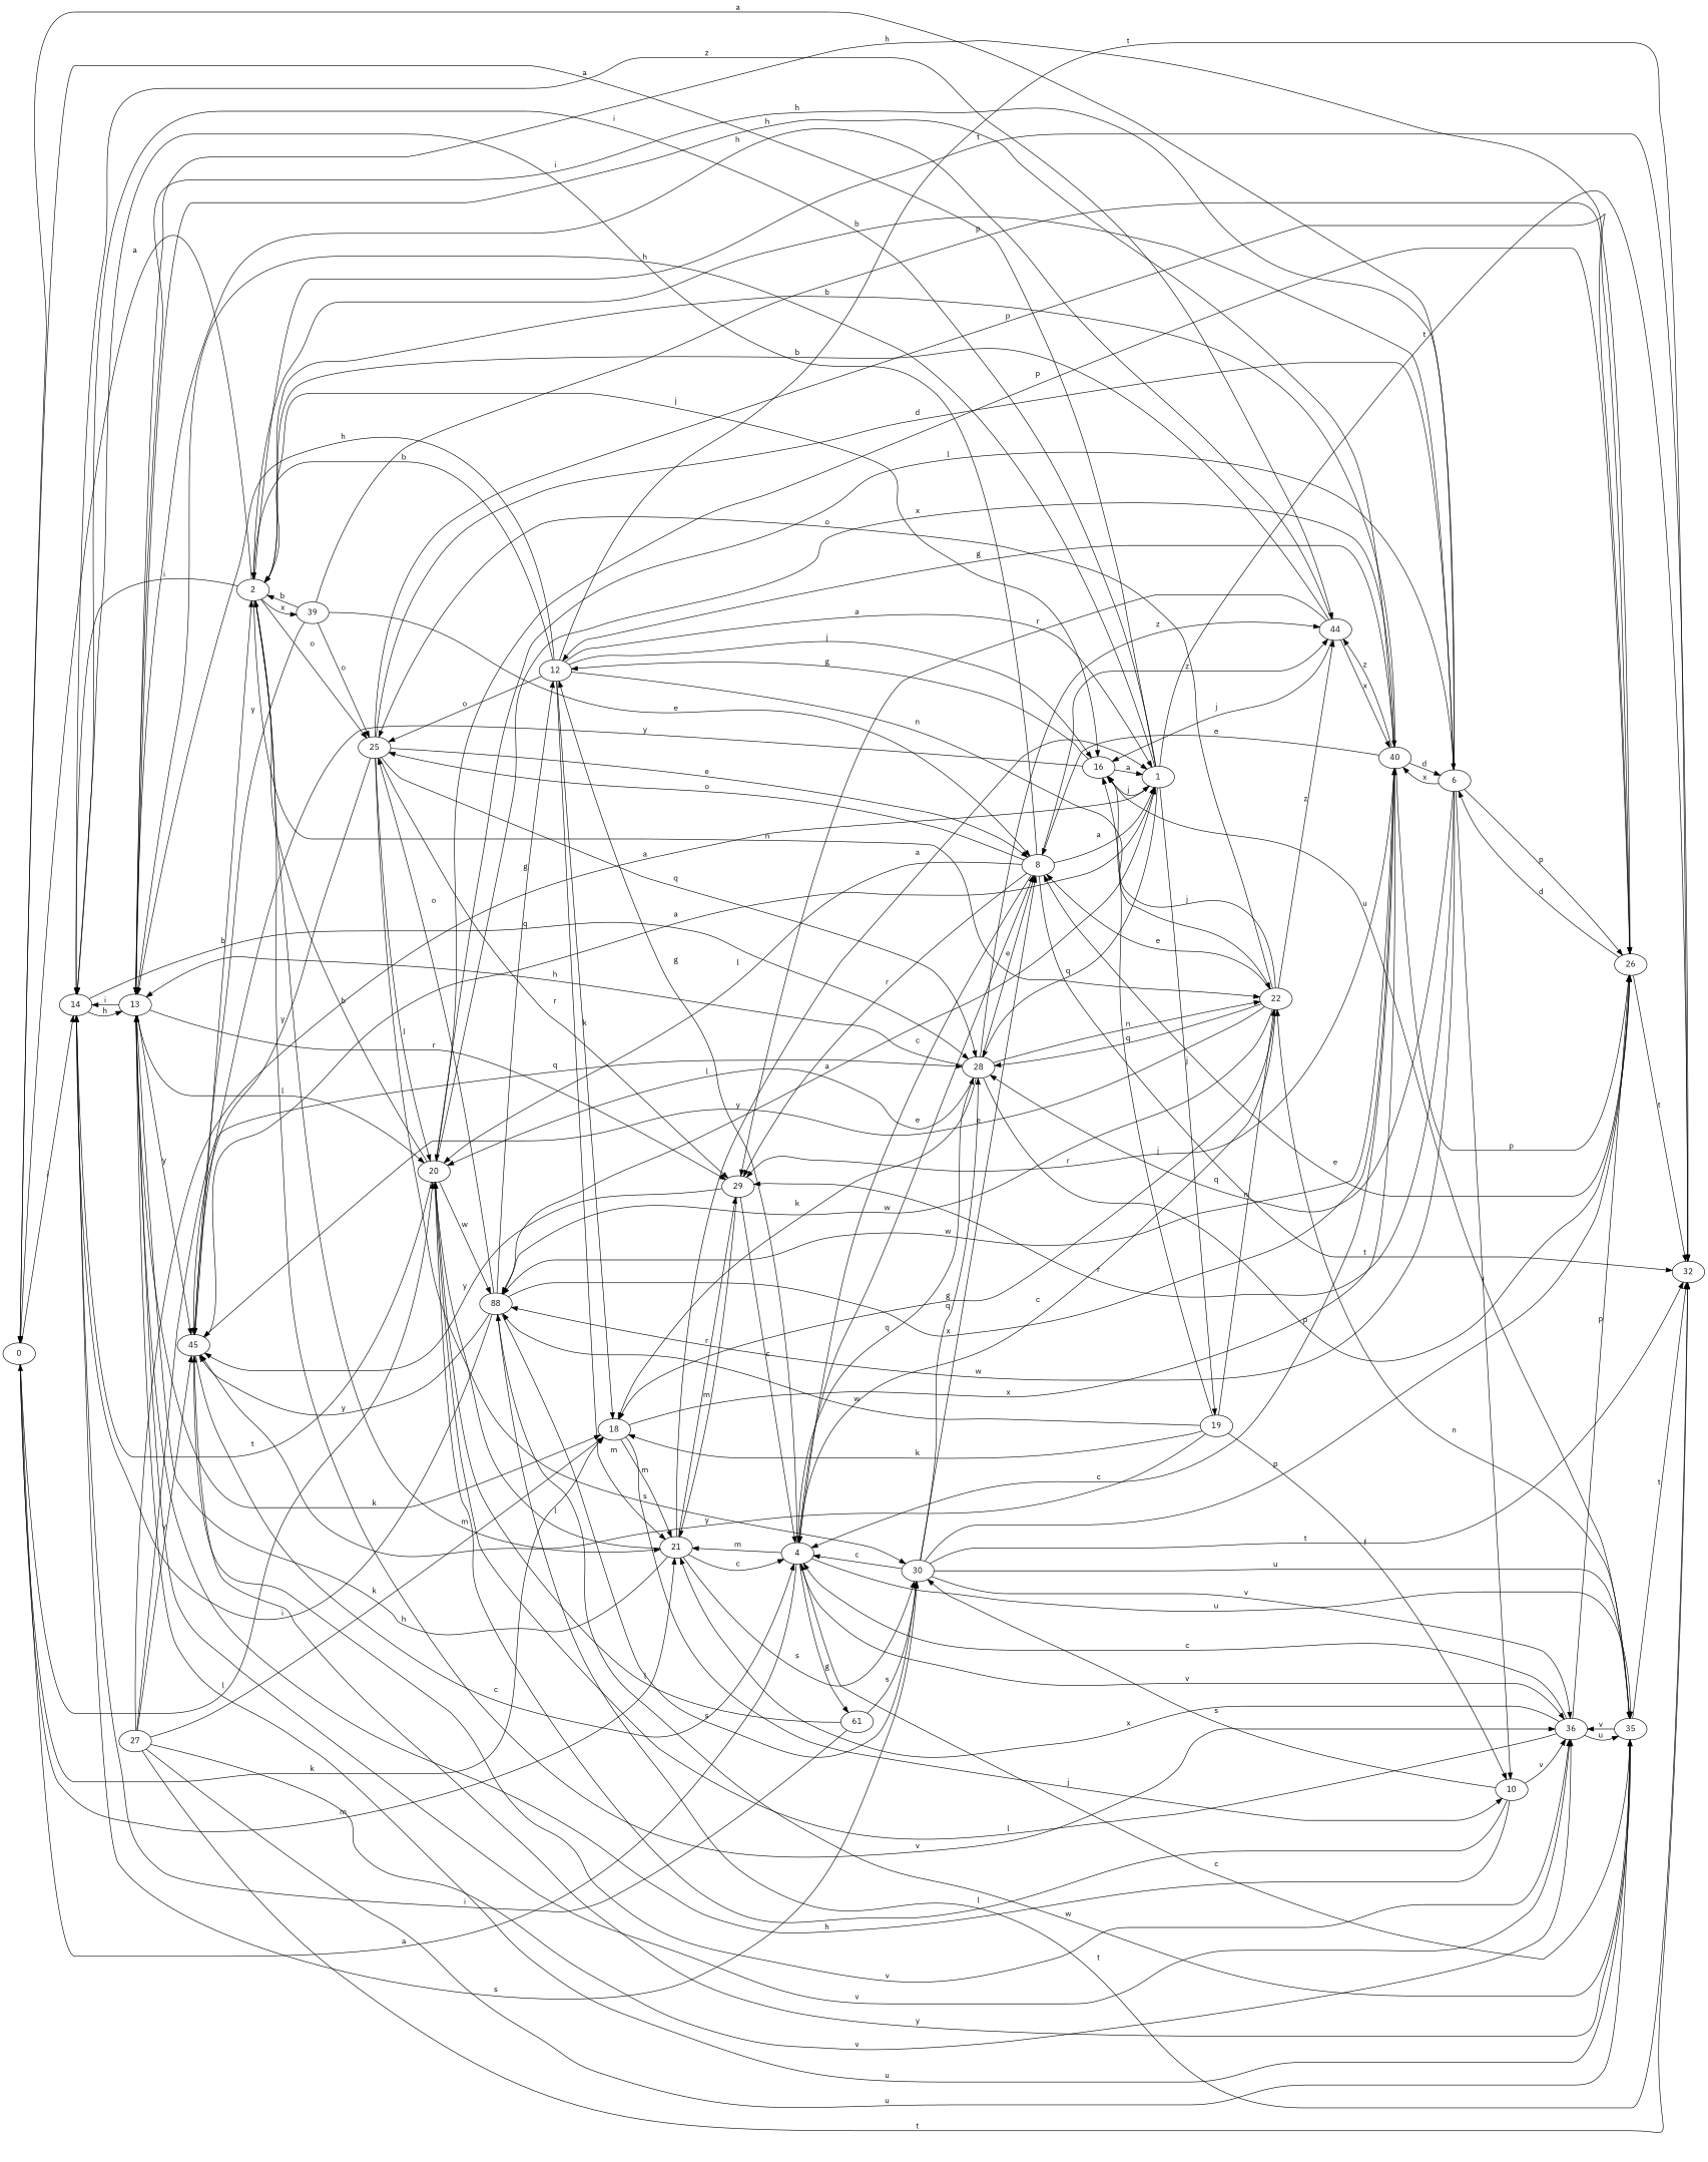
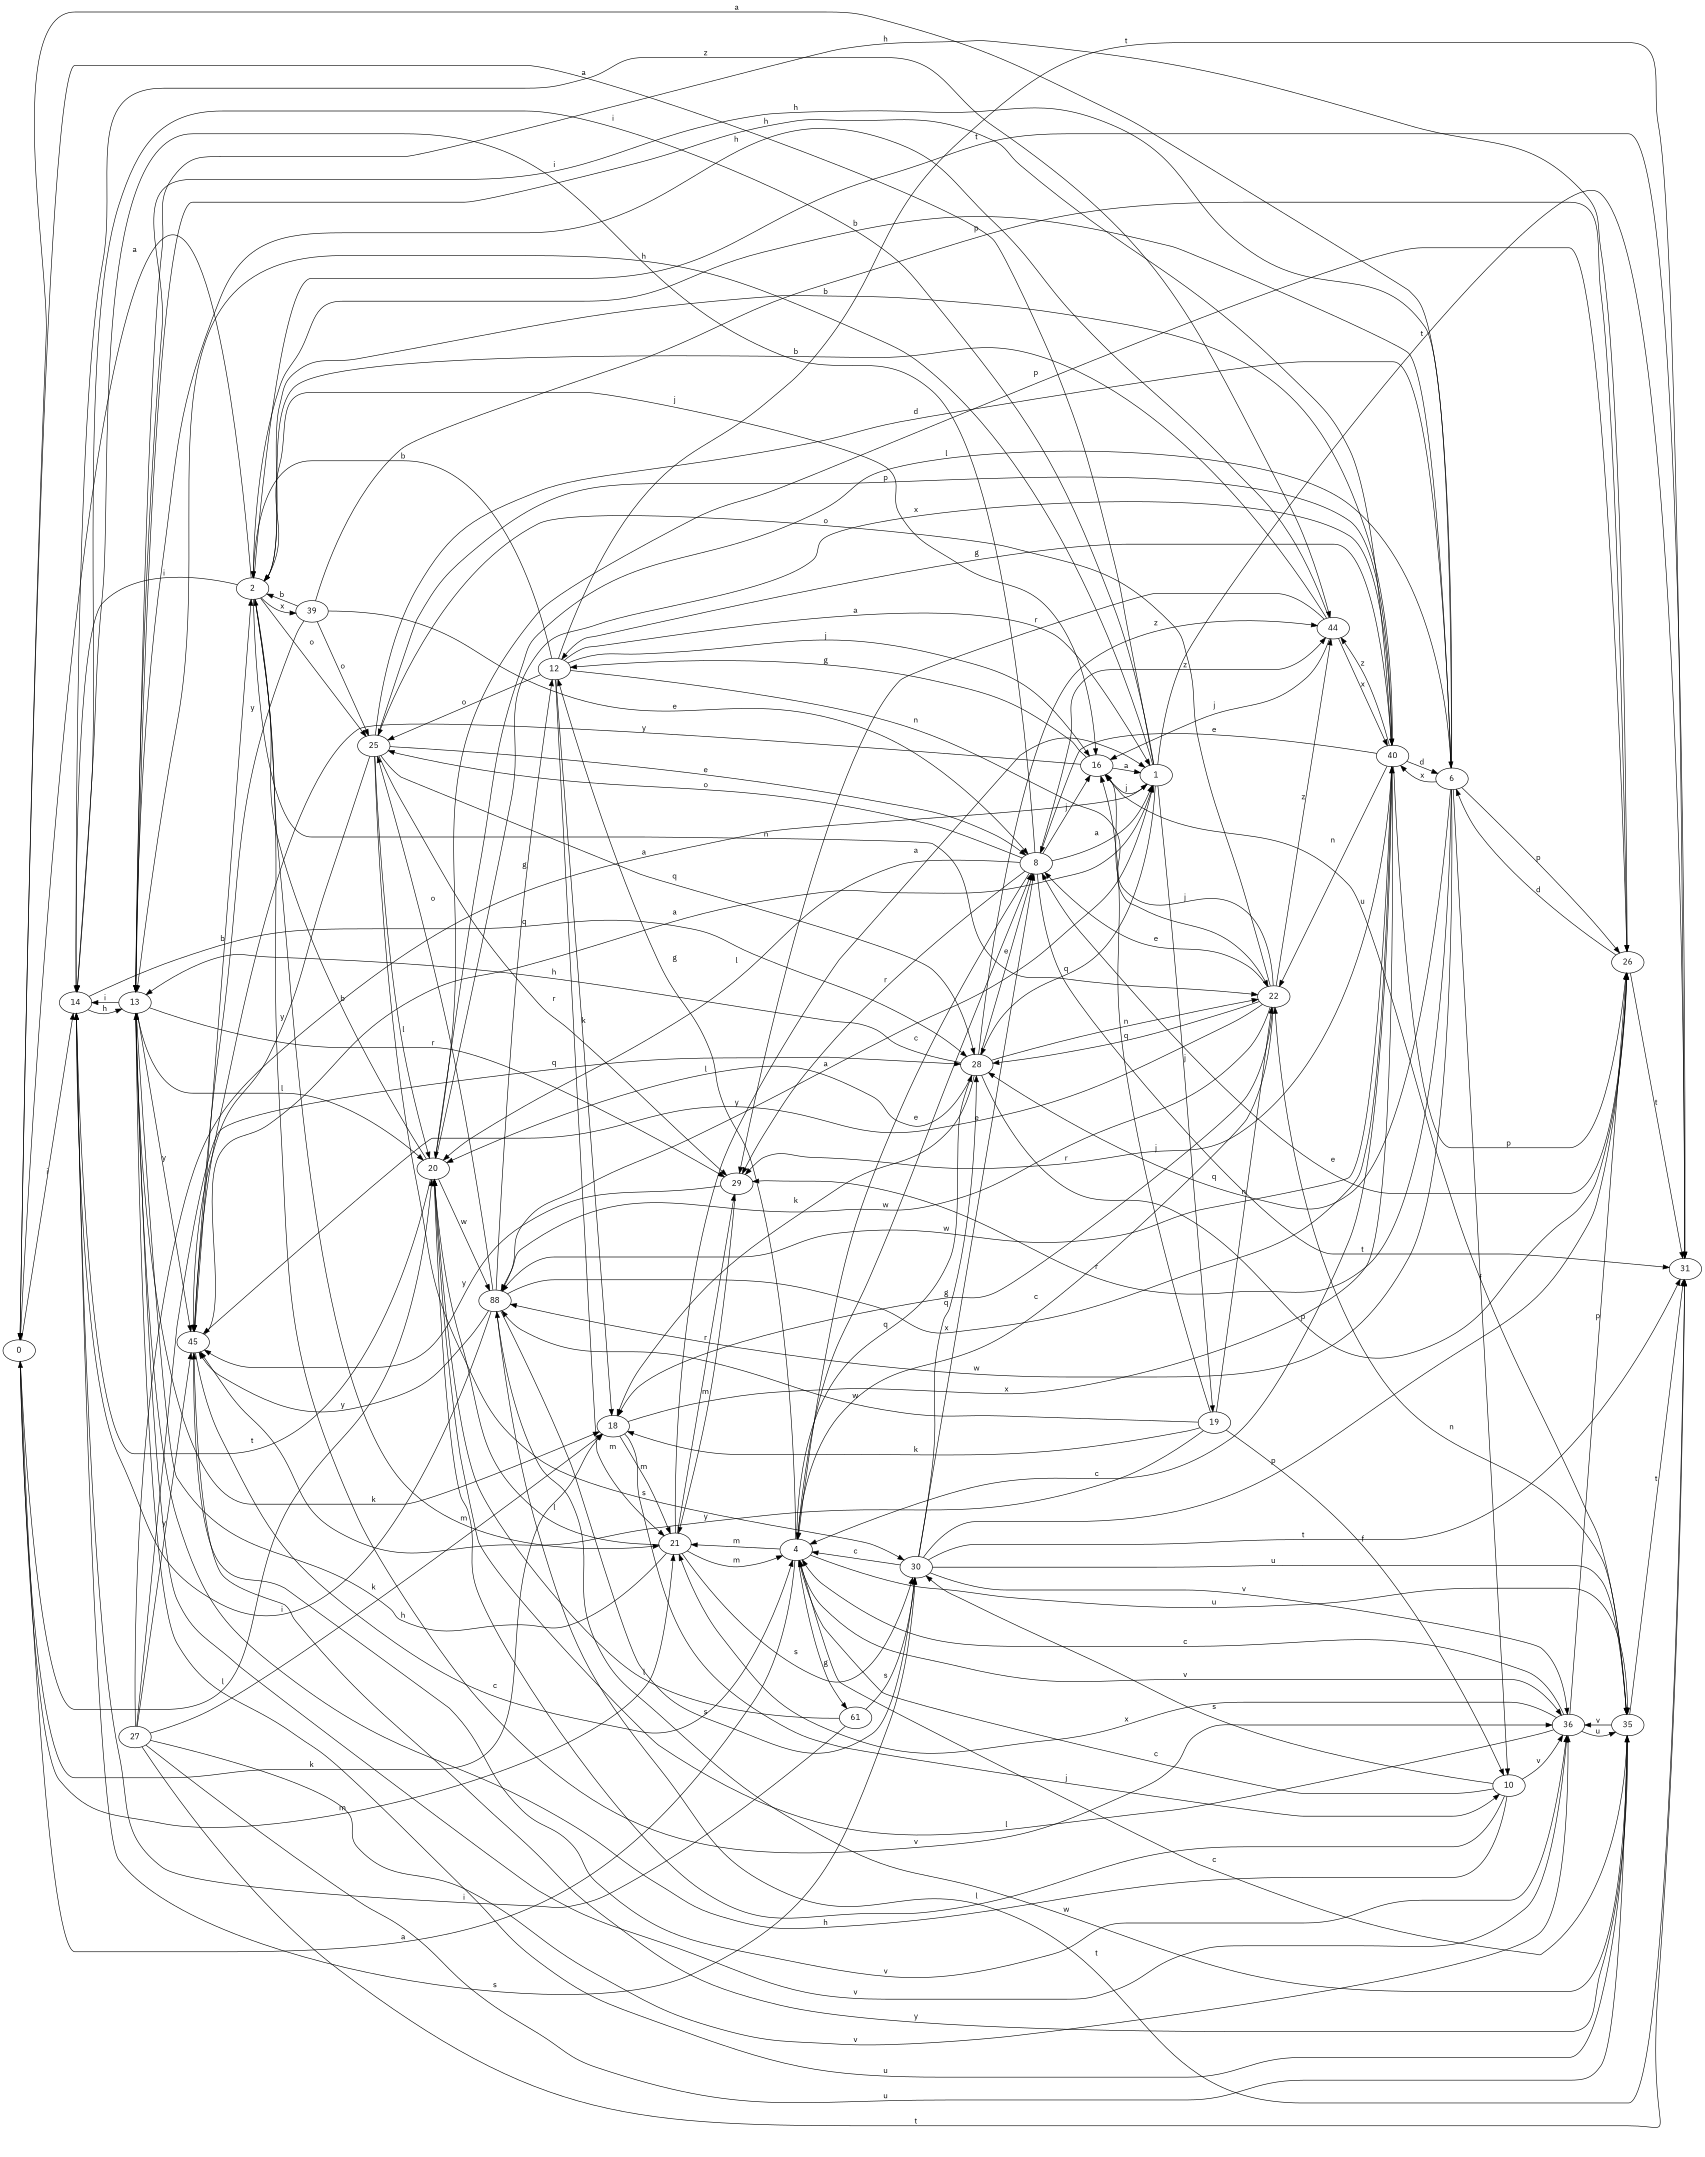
  strict digraph {
    fontname="IBM Plex Sans"
    rankdir=LR
    node [fontname="IBM Plex Sans"]
    edge [fontname="IBM Plex Sans"]
    0
    14
    18
    20
    21
    13
    28
    44
    30
    10
    40
    2
    26
    n14 [label=88]
    1
    4
    29
    n18 [label=19]
    16
-   32
+   32 [label=31]
    36
    35
    n23 [label=45]
    22
    12
    27
    8
    25
    39
    6
    n31 [label=61]
    0 -> 14 [label=i]
    0 -> 18 [label=k]
    0 -> 20 [label=l]
    0 -> 21 [label=m]
    14 -> 13 [label=h]
    14 -> 28 [label=q]
    14 -> 44 [label=z]
    14 -> 30 [label=s]
    18 -> 21 [label=m]
    18 -> 10 [label=j]
    18 -> 40 [label=x]
    20 -> 14 [label=t]
    20 -> 40 [label=x]
    20 -> 2 [label=b]
    20 -> 26 [label=p]
    20 -> n14 [label=w]
    21 -> 20 [label=l]
    21 -> 13 [label=h]
    21 -> 30 [label=s]
    21 -> 1 [label=a]
-   21 -> 4 [label=c]
+   21 -> 4 [label=m]
    21 -> 29 [label=r]
    13 -> 14 [label=i]
    13 -> 18 [label=k]
    13 -> 20 [label=l]
    13 -> 29 [label=r]
    13 -> 36 [label=v]
    13 -> 35 [label=u]
    13 -> n23 [label=y]
    28 -> 18 [label=k]
    28 -> 20 [label=l]
    28 -> 13 [label=h]
    28 -> 44 [label=z]
    28 -> 26 [label=p]
    28 -> 22 [label=n]
    28 -> 8 [label=e]
    44 -> 13 [label=h]
    44 -> 40 [label=x]
    44 -> 2 [label=b]
    44 -> 29 [label=r]
    44 -> 16 [label=j]
    30 -> 28 [label=q]
    30 -> 26 [label=p]
    30 -> 4 [label=c]
    30 -> 32 [label=t]
    30 -> 36 [label=v]
    30 -> 35 [label=u]
    30 -> 8 [label=e]
    10 -> 20 [label=l]
    10 -> 13 [label=h]
    10 -> 30 [label=s]
-   29 -> 4 [label=c]
+   10 -> 4 [label=c]
    10 -> 36 [label=v]
    40 -> 13 [label=h]
    40 -> 44 [label=z]
    40 -> 2 [label=b]
    40 -> 26 [label=p]
    40 -> n14 [label=w]
    40 -> 4 [label=c]
    40 -> 29 [label=r]
+   40 -> 22 [label=n]
    40 -> 12 [label=g]
    40 -> 8 [label=e]
    40 -> 6 [label=d]
    2 -> 0 [label=a]
    2 -> 14 [label=i]
    2 -> 21 [label=m]
    2 -> 16 [label=j]
    2 -> 32 [label=t]
    2 -> 36 [label=v]
    2 -> 22 [label=n]
    2 -> 25 [label=o]
    2 -> 39 [label=x]
    26 -> 13 [label=h]
    26 -> 32 [label=t]
    26 -> 8 [label=e]
    26 -> 6 [label=d]
    n14 -> 14 [label=i]
    n14 -> 30 [label=s]
    n14 -> 40 [label=x]
    n14 -> 1 [label=a]
    n14 -> 32 [label=t]
    n14 -> n23 [label=y]
    n14 -> 12 [label=g]
    n14 -> 25 [label=o]
    1 -> 0 [label=a]
    1 -> 14 [label=i]
    1 -> 13 [label=h]
    1 -> 28 [label=q]
    1 -> n18 [label=j]
    1 -> 16 [label=j]
    1 -> 32 [label=t]
    4 -> 0 [label=a]
    4 -> 21 [label=m]
    4 -> 28 [label=q]
    4 -> 36 [label=v]
    4 -> 35 [label=u]
    4 -> 12 [label=g]
    4 -> 8 [label=e]
    4 -> n31 [label=g]
    29 -> 21 [label=m]
    29 -> n23 [label=y]
    n18 -> 18 [label=k]
    n18 -> 10 [label=f]
    n18 -> n14 [label=w]
    n18 -> 16 [label=j]
    n18 -> n23 [label=y]
    n18 -> 22 [label=n]
    16 -> 1 [label=a]
    16 -> 35 [label=u]
    16 -> n23 [label=y]
    16 -> 12 [label=g]
    36 -> 20 [label=l]
    36 -> 21 [label=x]
    36 -> 26 [label=p]
    36 -> 4 [label=c]
    36 -> 35 [label=u]
    35 -> n14 [label=w]
    35 -> 4 [label=c]
    35 -> 32 [label=t]
    35 -> 36 [label=v]
    35 -> n23 [label=y]
    35 -> 22 [label=n]
    n23 -> 2 [label=b]
    n23 -> 1 [label=a]
    n23 -> 4 [label=c]
    n23 -> 36 [label=v]
    22 -> 18 [label=g]
    22 -> 28 [label=q]
    22 -> 44 [label=z]
    22 -> n14 [label=w]
    22 -> 4 [label=c]
    22 -> 16 [label=j]
    22 -> n23 [label=y]
    22 -> 8 [label=e]
    22 -> 25 [label=o]
    12 -> 18 [label=k]
    12 -> 21 [label=m]
-   12 -> 13 [label=h]
    12 -> 2 [label=b]
    12 -> 1 [label=a]
    12 -> 16 [label=j]
    12 -> 32 [label=t]
    12 -> 22 [label=n]
    12 -> 25 [label=o]
    27 -> 18 [label=k]
    27 -> 28 [label=q]
    27 -> 1 [label=a]
    27 -> 32 [label=t]
    27 -> 36 [label=v]
    27 -> 35 [label=u]
    27 -> n23 [label=y]
    8 -> 14 [label=i]
    8 -> 20 [label=l]
    8 -> 44 [label=z]
    8 -> 1 [label=a]
    8 -> 4 [label=c]
    8 -> 29 [label=r]
+   8 -> 16 [label=j]
    8 -> 32 [label=t]
    8 -> 25 [label=o]
    25 -> 20 [label=l]
    25 -> 28 [label=q]
    25 -> 30 [label=s]
-   25 -> 26 [label=p]
+   25 -> 40 [label=p]
    25 -> 29 [label=r]
    25 -> n23 [label=y]
    25 -> 8 [label=e]
    25 -> 6 [label=d]
    39 -> 2 [label=b]
    39 -> 26 [label=p]
    39 -> n23 [label=y]
    39 -> 8 [label=e]
    39 -> 25 [label=o]
    6 -> 0 [label=a]
    6 -> 20 [label=l]
    6 -> 13 [label=h]
    6 -> 28 [label=q]
    6 -> 10 [label=f]
    6 -> 40 [label=x]
    6 -> 2 [label=b]
    6 -> 26 [label=p]
    6 -> n14 [label=w]
    6 -> 29 [label=r]
    n31 -> 14 [label=i]
    n31 -> 20 [label=l]
    n31 -> 30 [label=s]
  }
